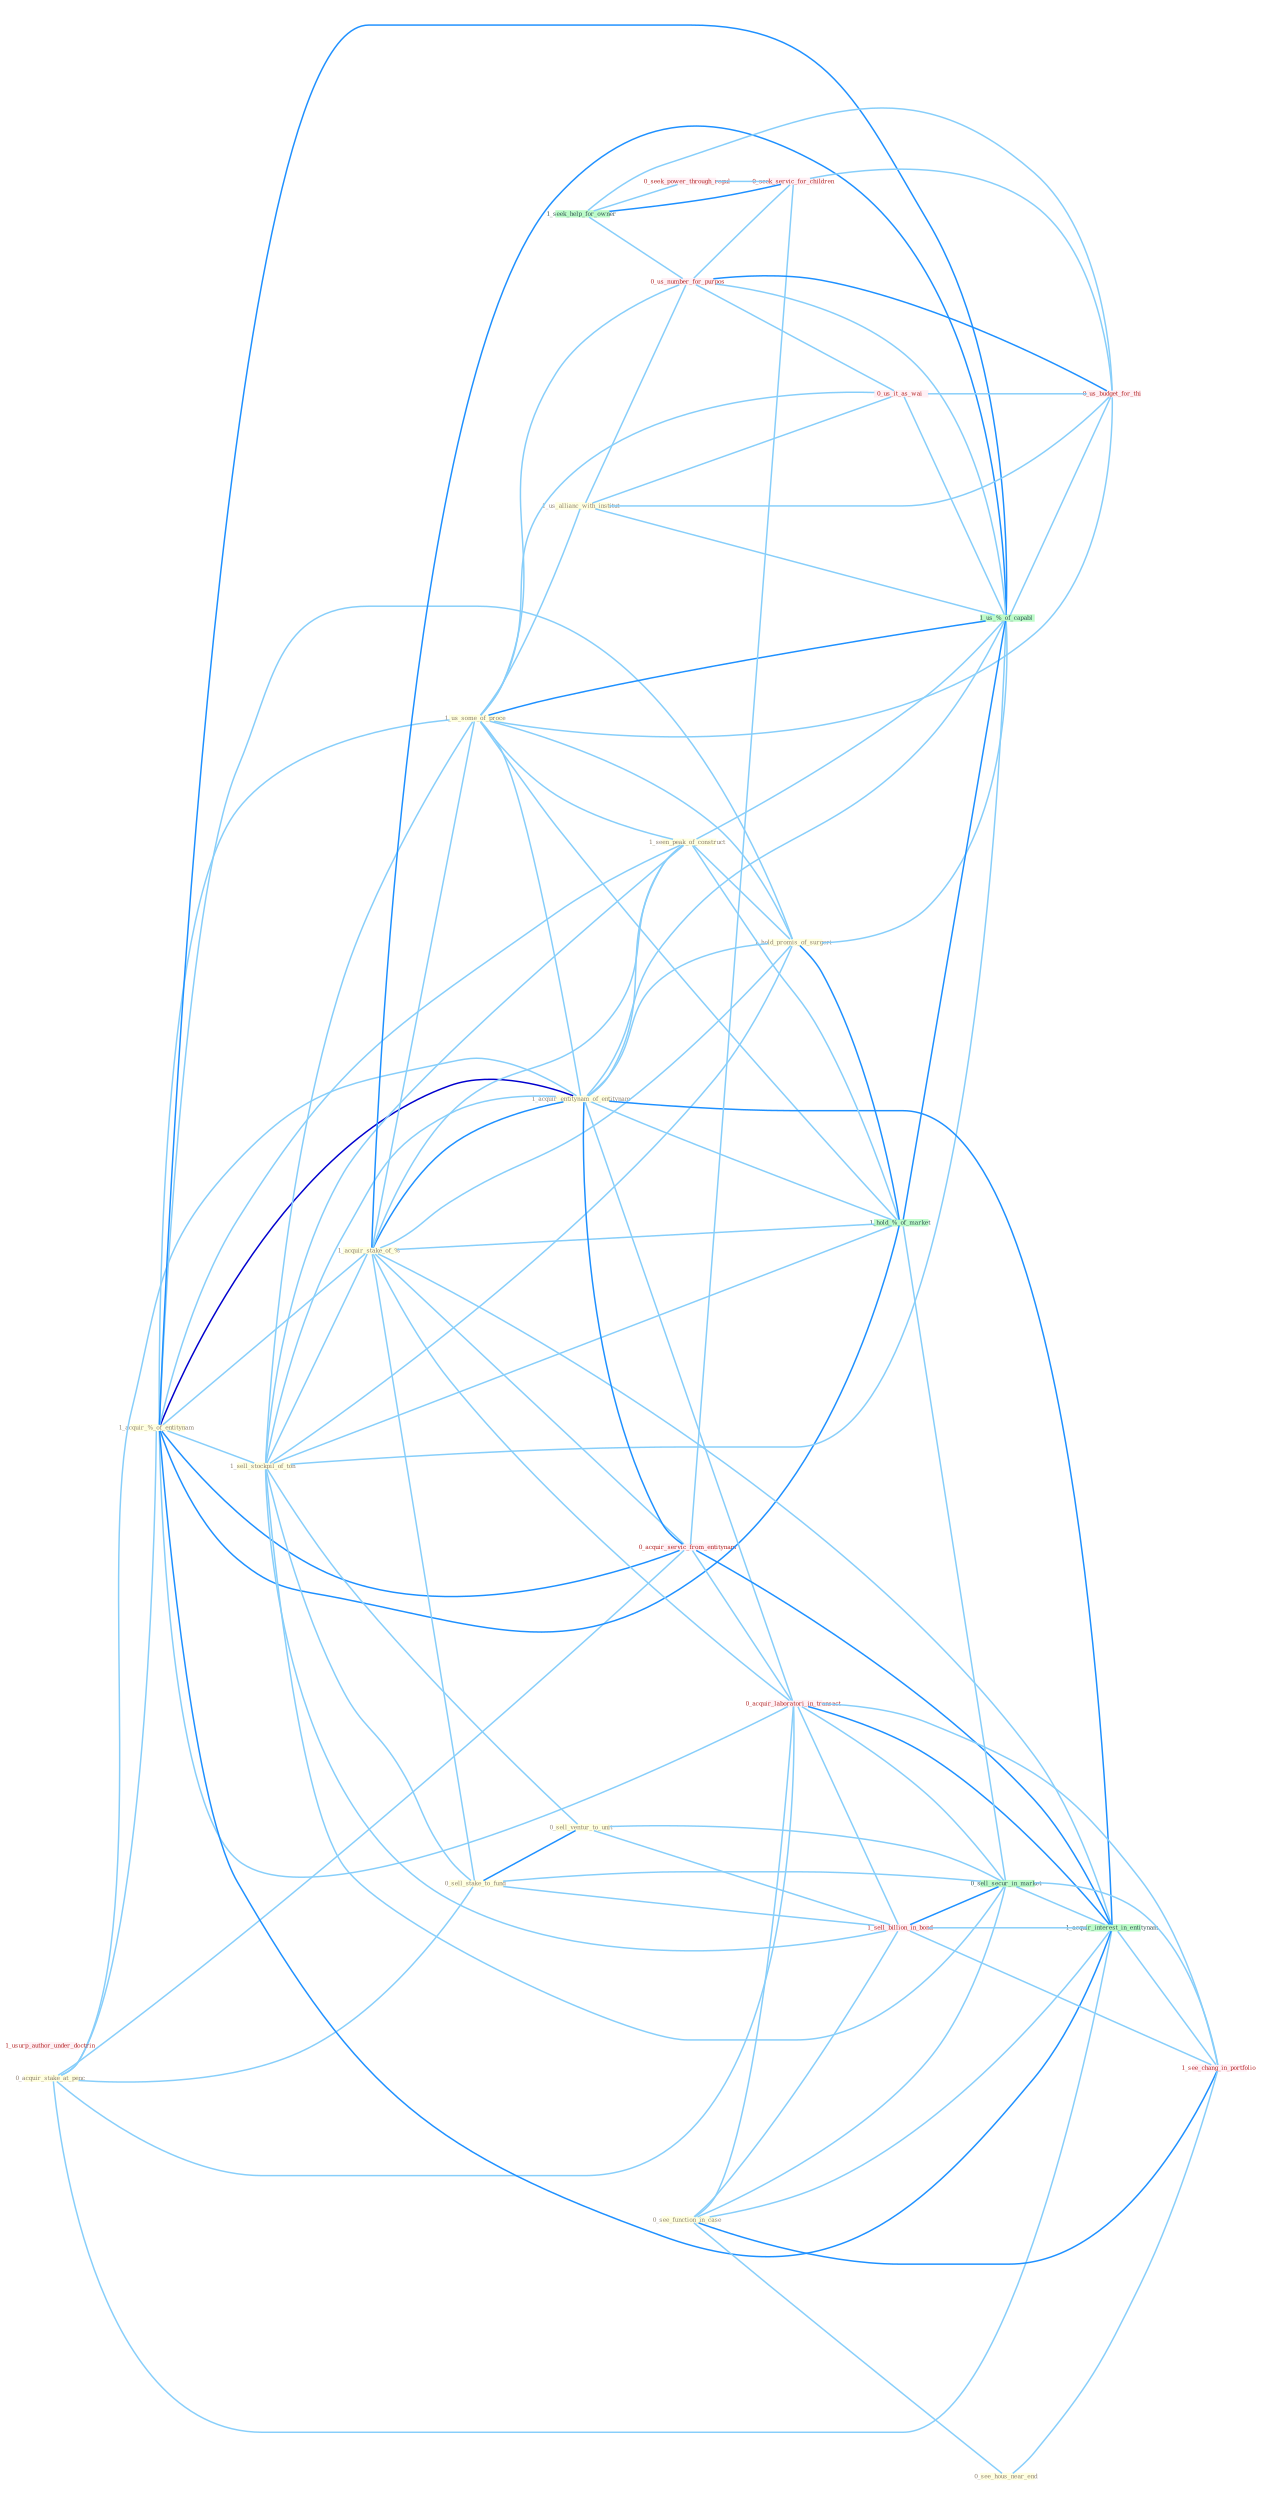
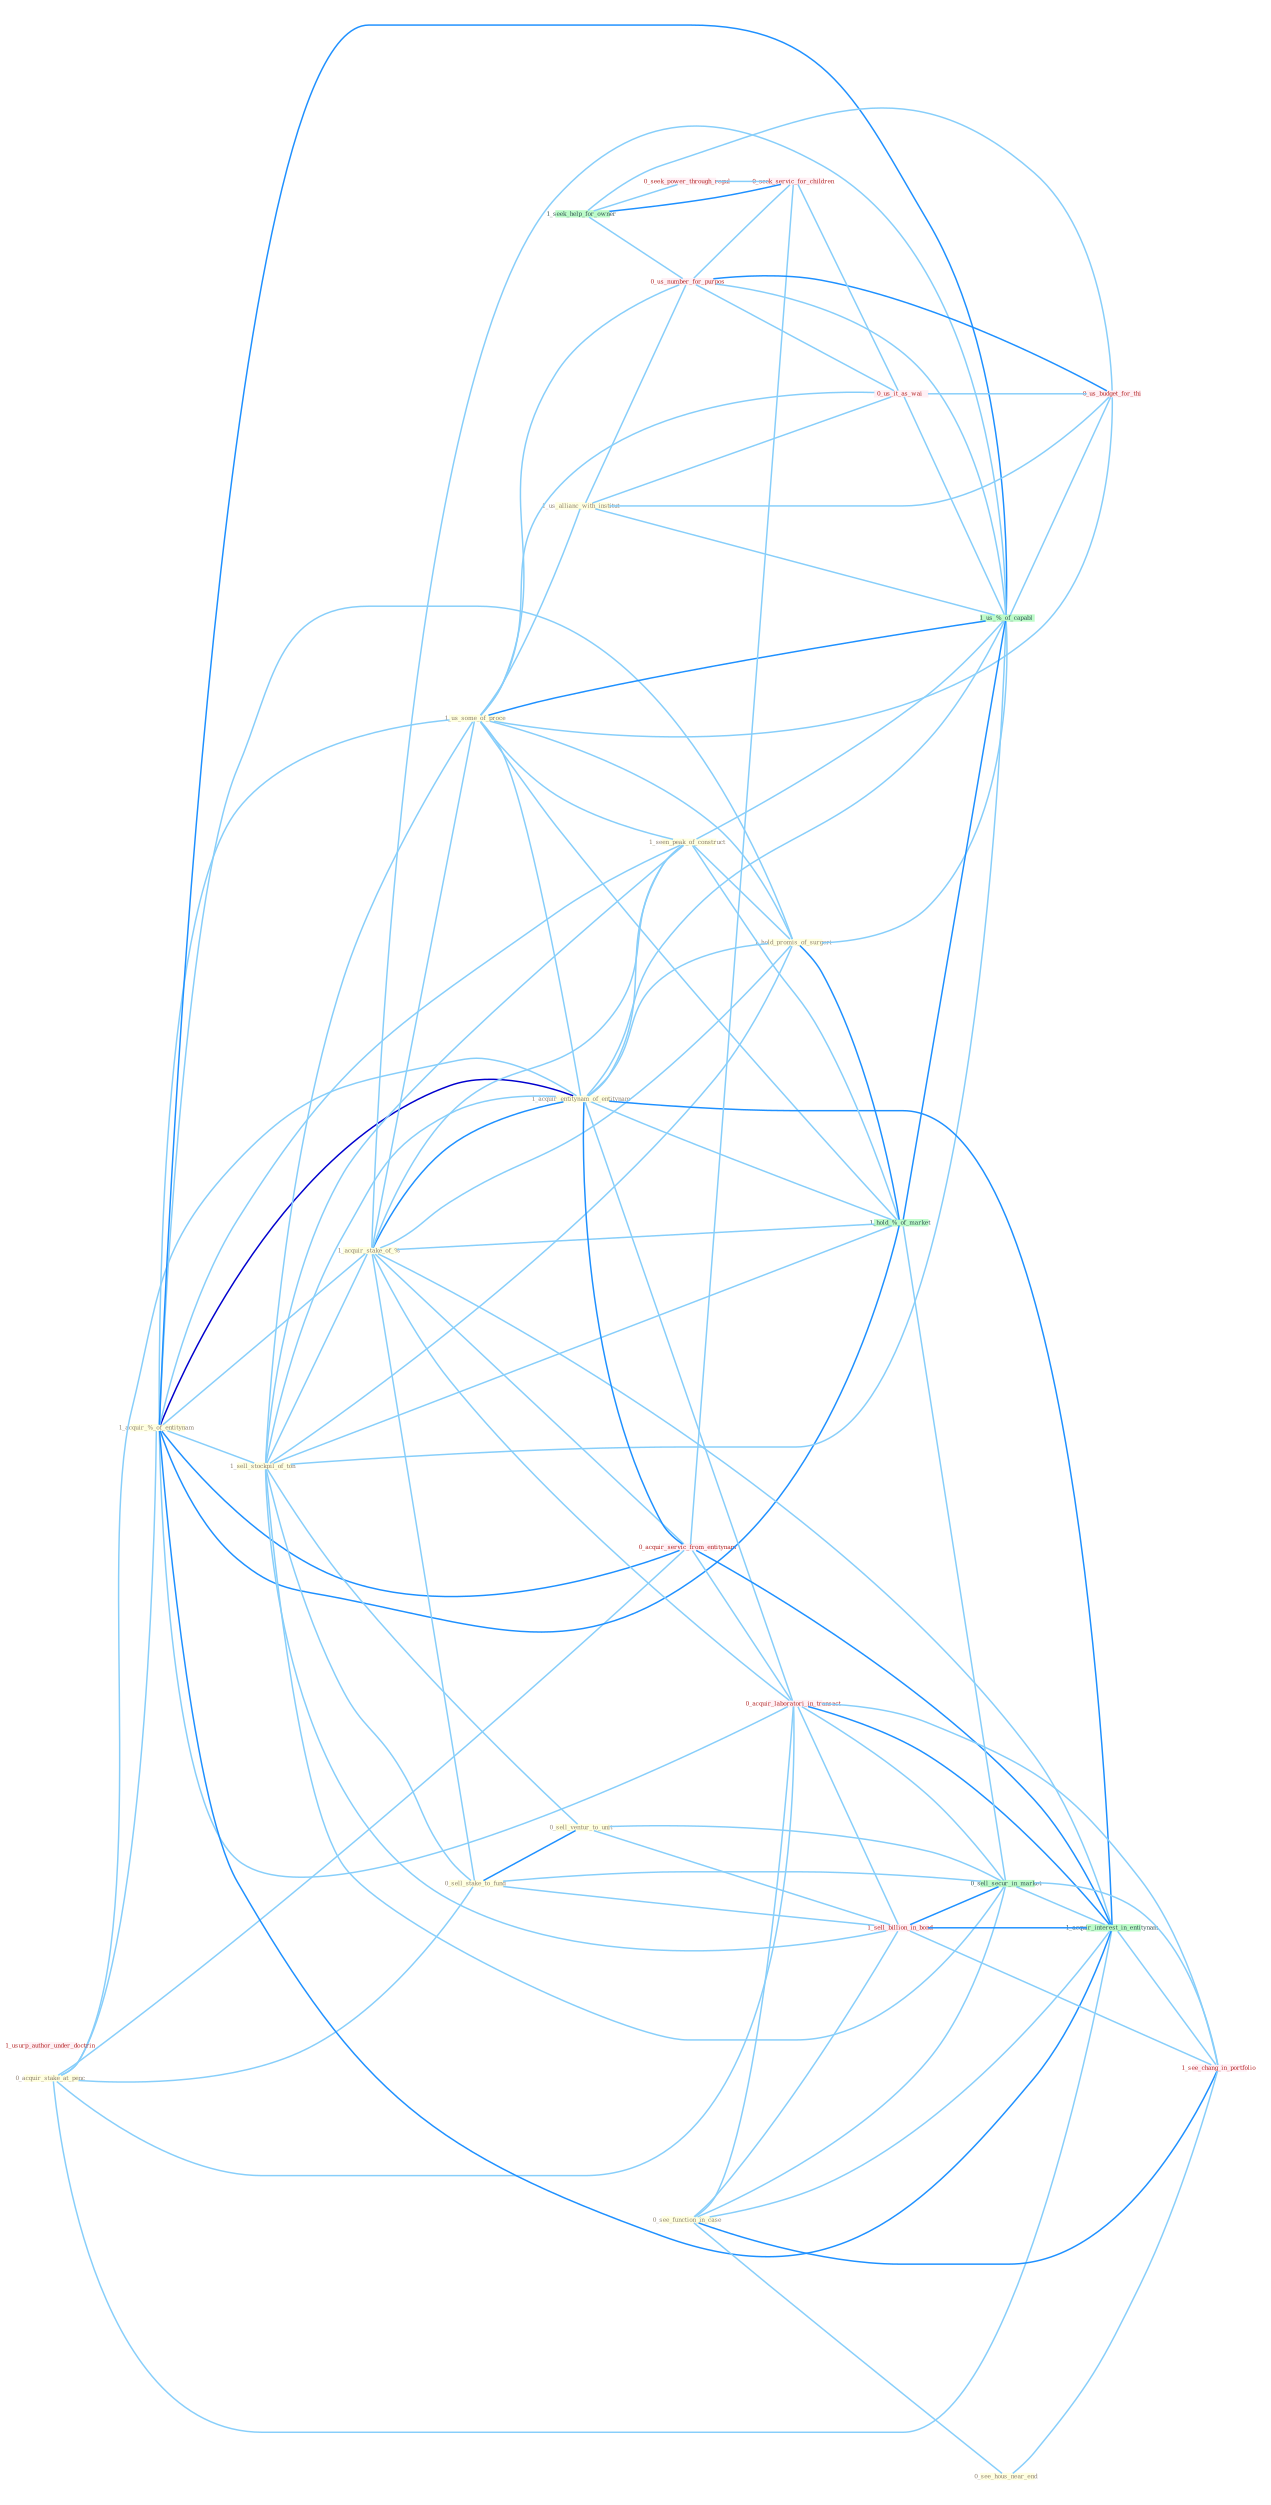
  graph {
    rankdir=LR
    node [color="#ffffe0" fixedsize=true fontcolor="#8b7d6b" fontsize=4 shape=polygon style=filled]
    edge [color="#87cefa" w=1]
    "0_acquir_stake_at_penc " [height=.06 width=.5]
    "1_acquir_%_of_entitynam " [height=.06 width=.5]
    "1_sell_stockpil_of_ton " [height=.06 width=.5]
    "1_acquir_stake_of_% " [height=.06 width=.5]
    "0_see_function_in_case " [height=.06 width=.5]
    "1_us_some_of_proce " [height=.06 width=.5]
    "0_see_hous_near_end " [height=.06 width=.5]
    "1_acquir_entitynam_of_entitynam " [height=.06 width=.5]
    "0_sell_stake_to_fund " [height=.06 width=.5]
    "0_sell_ventur_to_unit " [height=.06 width=.5]
    "1_us_allianc_with_institut " [height=.06 width=.5]
    "1_seen_peak_of_construct " [height=.06 width=.5]
    "1_hold_promis_of_surgeri " [height=.06 width=.5]
    "0_acquir_servic_from_entitynam " [color="#fff0f5" fontcolor="#b22222" height=.06 width=.5]
    "0_seek_power_through_regul " [color="#fff0f5" fontcolor="#b22222" height=.06 width=.5]
    "0_us_number_for_purpos " [color="#fff0f5" fontcolor="#b22222" height=.06 width=.5]
    "0_acquir_laboratori_in_transact " [color="#fff0f5" fontcolor="#b22222" height=.06 width=.5]
    "1_sell_billion_in_bond " [color="#fff0f5" fontcolor="#b22222" height=.06 width=.5]
    "0_us_it_as_wai " [color="#fff0f5" fontcolor="#b22222" height=.06 width=.5]
    "1_usurp_author_under_doctrin " [color="#fff0f5" fontcolor="#b22222" height=.06 width=.5]
    "0_seek_servic_for_children " [color="#fff0f5" fontcolor="#b22222" height=.06 width=.5]
    "1_see_chang_in_portfolio " [color="#fff0f5" fontcolor="#b22222" height=.06 width=.5]
    "0_us_budget_for_thi " [color="#fff0f5" fontcolor="#b22222" height=.06 width=.5]
    "1_acquir_interest_in_entitynam " [color="#BDFCC9" fontcolor="#2f4f4f" height=.06 width=.5]
    "1_hold_%_of_market " [color="#BDFCC9" fontcolor="#2f4f4f" height=.06 width=.5]
    "1_us_%_of_capabl " [color="#BDFCC9" fontcolor="#2f4f4f" height=.06 width=.5]
    "0_sell_secur_in_market " [color="#BDFCC9" fontcolor="#2f4f4f" height=.06 width=.5]
    "1_seek_help_for_owner " [color="#BDFCC9" fontcolor="#2f4f4f" height=.06 width=.5]
    subgraph sub_1 {
      "0_acquir_stake_at_penc "
      "1_acquir_%_of_entitynam "
      "1_sell_stockpil_of_ton "
      "1_acquir_stake_of_% "
      "0_see_function_in_case "
      "1_us_some_of_proce "
      "0_see_hous_near_end "
      "1_acquir_entitynam_of_entitynam "
      "0_sell_stake_to_fund "
      "0_sell_ventur_to_unit "
      "1_us_allianc_with_institut "
      "1_seen_peak_of_construct "
      "1_hold_promis_of_surgeri "
    }
    subgraph sub_2 {
      "0_acquir_servic_from_entitynam "
      "0_seek_power_through_regul "
      "0_us_number_for_purpos "
      "0_acquir_laboratori_in_transact "
      "1_sell_billion_in_bond "
      "0_us_it_as_wai "
      "1_usurp_author_under_doctrin "
      "0_seek_servic_for_children "
      "1_see_chang_in_portfolio "
      "0_us_budget_for_thi "
    }
    "0_acquir_stake_at_penc " -- "1_acquir_%_of_entitynam "
    "0_acquir_stake_at_penc " -- "1_acquir_entitynam_of_entitynam "
    "0_acquir_stake_at_penc " -- "0_sell_stake_to_fund "
    "0_acquir_stake_at_penc " -- "0_acquir_servic_from_entitynam "
    "0_acquir_stake_at_penc " -- "0_acquir_laboratori_in_transact "
    "0_acquir_stake_at_penc " -- "1_acquir_interest_in_entitynam "
    "1_acquir_%_of_entitynam " -- "1_sell_stockpil_of_ton "
    "1_acquir_%_of_entitynam " -- "1_acquir_stake_of_% " [w=2]
    "1_acquir_%_of_entitynam " -- "1_us_some_of_proce "
    "1_acquir_%_of_entitynam " -- "1_acquir_entitynam_of_entitynam " [color="#0000cd" w=3]
    "1_acquir_%_of_entitynam " -- "1_seen_peak_of_construct "
    "1_acquir_%_of_entitynam " -- "1_hold_promis_of_surgeri "
    "1_acquir_%_of_entitynam " -- "0_acquir_servic_from_entitynam " [color="#1e90ff" w=2]
    "1_acquir_%_of_entitynam " -- "0_acquir_laboratori_in_transact "
    "1_acquir_%_of_entitynam " -- "1_acquir_interest_in_entitynam " [color="#1e90ff" w=2]
    "1_acquir_%_of_entitynam " -- "1_hold_%_of_market " [color="#1e90ff" w=2]
    "1_acquir_%_of_entitynam " -- "1_us_%_of_capabl " [color="#1e90ff" w=2]
    "1_sell_stockpil_of_ton " -- "1_acquir_stake_of_% "
    "1_sell_stockpil_of_ton " -- "1_us_some_of_proce "
    "1_sell_stockpil_of_ton " -- "1_acquir_entitynam_of_entitynam "
    "1_sell_stockpil_of_ton " -- "0_sell_stake_to_fund "
    "1_sell_stockpil_of_ton " -- "0_sell_ventur_to_unit "
    "1_sell_stockpil_of_ton " -- "1_seen_peak_of_construct "
    "1_sell_stockpil_of_ton " -- "1_hold_promis_of_surgeri "
    "1_sell_stockpil_of_ton " -- "1_sell_billion_in_bond "
    "1_sell_stockpil_of_ton " -- "1_hold_%_of_market "
    "1_sell_stockpil_of_ton " -- "1_us_%_of_capabl "
    "1_sell_stockpil_of_ton " -- "0_sell_secur_in_market "
    "1_acquir_stake_of_% " -- "1_us_some_of_proce "
    "1_acquir_stake_of_% " -- "1_acquir_entitynam_of_entitynam " [color="#1e90ff" w=2]
    "1_acquir_stake_of_% " -- "0_sell_stake_to_fund "
    "1_acquir_stake_of_% " -- "1_seen_peak_of_construct "
    "1_acquir_stake_of_% " -- "1_hold_promis_of_surgeri "
    "1_acquir_stake_of_% " -- "0_acquir_servic_from_entitynam "
    "1_acquir_stake_of_% " -- "0_acquir_laboratori_in_transact "
    "1_acquir_stake_of_% " -- "1_acquir_interest_in_entitynam "
    "1_acquir_stake_of_% " -- "1_hold_%_of_market "
-   "1_acquir_stake_of_% " -- "1_us_%_of_capabl " [color="#1e90ff"]
+   "1_acquir_stake_of_% " -- "1_us_%_of_capabl "
    "0_see_function_in_case " -- "0_see_hous_near_end "
    "0_see_function_in_case " -- "0_acquir_laboratori_in_transact "
    "0_see_function_in_case " -- "1_sell_billion_in_bond "
    "0_see_function_in_case " -- "1_see_chang_in_portfolio " [color="#1e90ff" w=2]
    "0_see_function_in_case " -- "1_acquir_interest_in_entitynam "
    "0_see_function_in_case " -- "0_sell_secur_in_market "
    "1_us_some_of_proce " -- "1_acquir_entitynam_of_entitynam "
    "1_us_some_of_proce " -- "1_us_allianc_with_institut "
    "1_us_some_of_proce " -- "1_seen_peak_of_construct "
    "1_us_some_of_proce " -- "1_hold_promis_of_surgeri "
    "1_us_some_of_proce " -- "0_us_number_for_purpos "
    "1_us_some_of_proce " -- "0_us_it_as_wai "
    "1_us_some_of_proce " -- "0_us_budget_for_thi "
    "1_us_some_of_proce " -- "1_hold_%_of_market "
    "1_us_some_of_proce " -- "1_us_%_of_capabl " [color="#1e90ff" w=2]
    "0_see_hous_near_end " -- "1_see_chang_in_portfolio "
    "1_acquir_entitynam_of_entitynam " -- "1_seen_peak_of_construct "
    "1_acquir_entitynam_of_entitynam " -- "1_hold_promis_of_surgeri "
    "1_acquir_entitynam_of_entitynam " -- "0_acquir_servic_from_entitynam " [color="#1e90ff" w=2]
    "1_acquir_entitynam_of_entitynam " -- "0_acquir_laboratori_in_transact "
    "1_acquir_entitynam_of_entitynam " -- "1_acquir_interest_in_entitynam " [color="#1e90ff" w=2]
    "1_acquir_entitynam_of_entitynam " -- "1_hold_%_of_market "
    "1_acquir_entitynam_of_entitynam " -- "1_us_%_of_capabl "
    "0_sell_stake_to_fund " -- "0_sell_ventur_to_unit " [color="#1e90ff" w=2]
    "0_sell_stake_to_fund " -- "1_sell_billion_in_bond "
    "0_sell_stake_to_fund " -- "0_sell_secur_in_market "
    "0_sell_ventur_to_unit " -- "1_sell_billion_in_bond "
    "0_sell_ventur_to_unit " -- "0_sell_secur_in_market "
    "1_us_allianc_with_institut " -- "0_us_number_for_purpos "
    "1_us_allianc_with_institut " -- "0_us_it_as_wai "
    "1_us_allianc_with_institut " -- "0_us_budget_for_thi "
    "1_us_allianc_with_institut " -- "1_us_%_of_capabl "
    "1_seen_peak_of_construct " -- "1_hold_promis_of_surgeri "
    "1_seen_peak_of_construct " -- "1_hold_%_of_market "
    "1_seen_peak_of_construct " -- "1_us_%_of_capabl "
    "1_hold_promis_of_surgeri " -- "1_hold_%_of_market " [color="#1e90ff" w=2]
    "1_hold_promis_of_surgeri " -- "1_us_%_of_capabl "
    "0_acquir_servic_from_entitynam " -- "0_acquir_laboratori_in_transact "
    "0_acquir_servic_from_entitynam " -- "0_seek_servic_for_children "
    "0_acquir_servic_from_entitynam " -- "1_acquir_interest_in_entitynam " [color="#1e90ff" w=2]
    "0_seek_power_through_regul " -- "0_seek_servic_for_children "
    "0_us_number_for_purpos " -- "0_us_it_as_wai "
    "0_us_number_for_purpos " -- "0_seek_servic_for_children "
    "0_us_number_for_purpos " -- "0_us_budget_for_thi " [color="#1e90ff" w=2]
    "0_us_number_for_purpos " -- "1_us_%_of_capabl "
    "0_acquir_laboratori_in_transact " -- "1_sell_billion_in_bond "
    "0_acquir_laboratori_in_transact " -- "1_see_chang_in_portfolio "
    "0_acquir_laboratori_in_transact " -- "1_acquir_interest_in_entitynam " [color="#1e90ff" w=2]
    "0_acquir_laboratori_in_transact " -- "0_sell_secur_in_market "
    "1_sell_billion_in_bond " -- "1_see_chang_in_portfolio "
-   "1_sell_billion_in_bond " -- "1_acquir_interest_in_entitynam "
+   "1_sell_billion_in_bond " -- "1_acquir_interest_in_entitynam " [color="#1e90ff"]
    "1_sell_billion_in_bond " -- "0_sell_secur_in_market " [color="#1e90ff" w=2]
    "0_us_it_as_wai " -- "0_us_budget_for_thi "
    "0_us_it_as_wai " -- "1_us_%_of_capabl "
-   "0_seek_servic_for_children " -- "0_us_budget_for_thi "
+   "0_seek_servic_for_children " -- "0_us_it_as_wai "
    "1_acquir_interest_in_entitynam " -- "1_see_chang_in_portfolio "
    "1_hold_%_of_market " -- "1_us_%_of_capabl " [color="#1e90ff" w=2]
    "1_hold_%_of_market " -- "0_sell_secur_in_market "
    "1_us_%_of_capabl " -- "0_us_budget_for_thi "
    "0_sell_secur_in_market " -- "1_see_chang_in_portfolio "
    "0_sell_secur_in_market " -- "1_acquir_interest_in_entitynam "
    "1_seek_help_for_owner " -- "0_seek_power_through_regul "
    "1_seek_help_for_owner " -- "0_us_number_for_purpos "
    "1_seek_help_for_owner " -- "0_seek_servic_for_children " [color="#1e90ff" w=2]
    "1_seek_help_for_owner " -- "0_us_budget_for_thi "
  }
